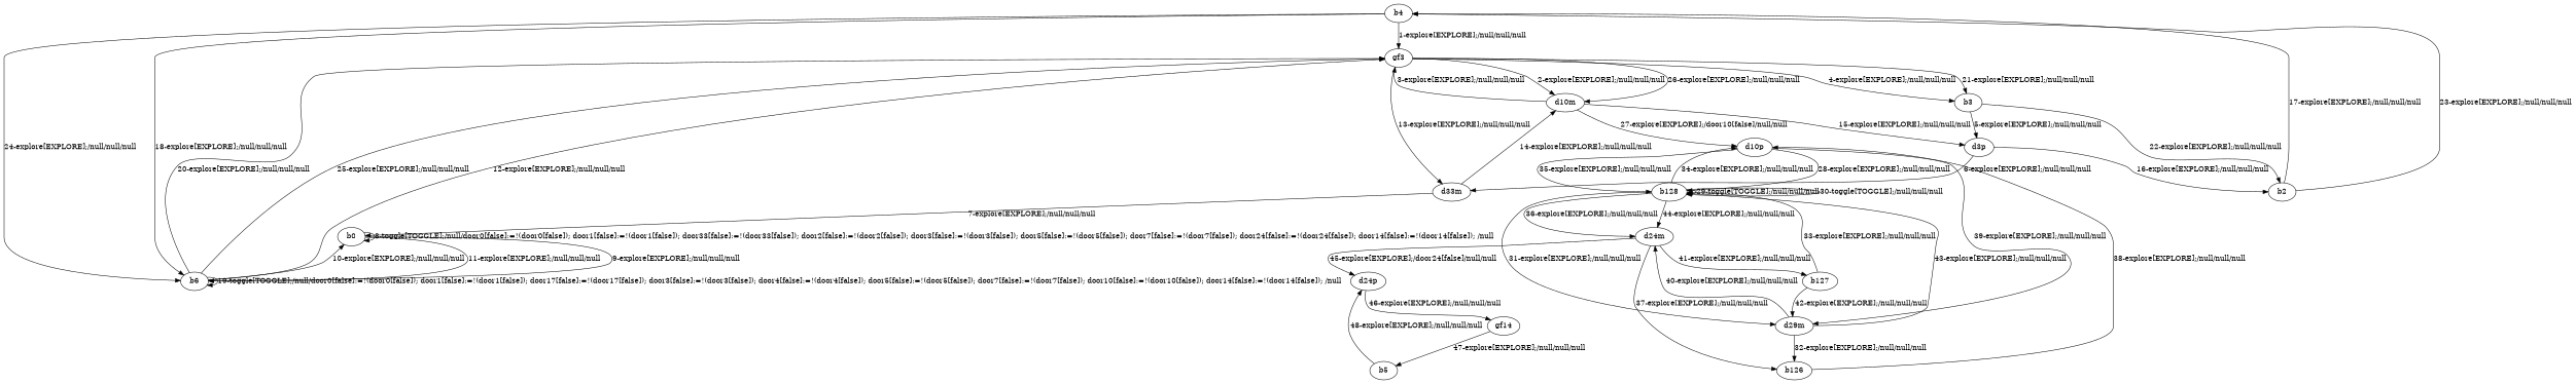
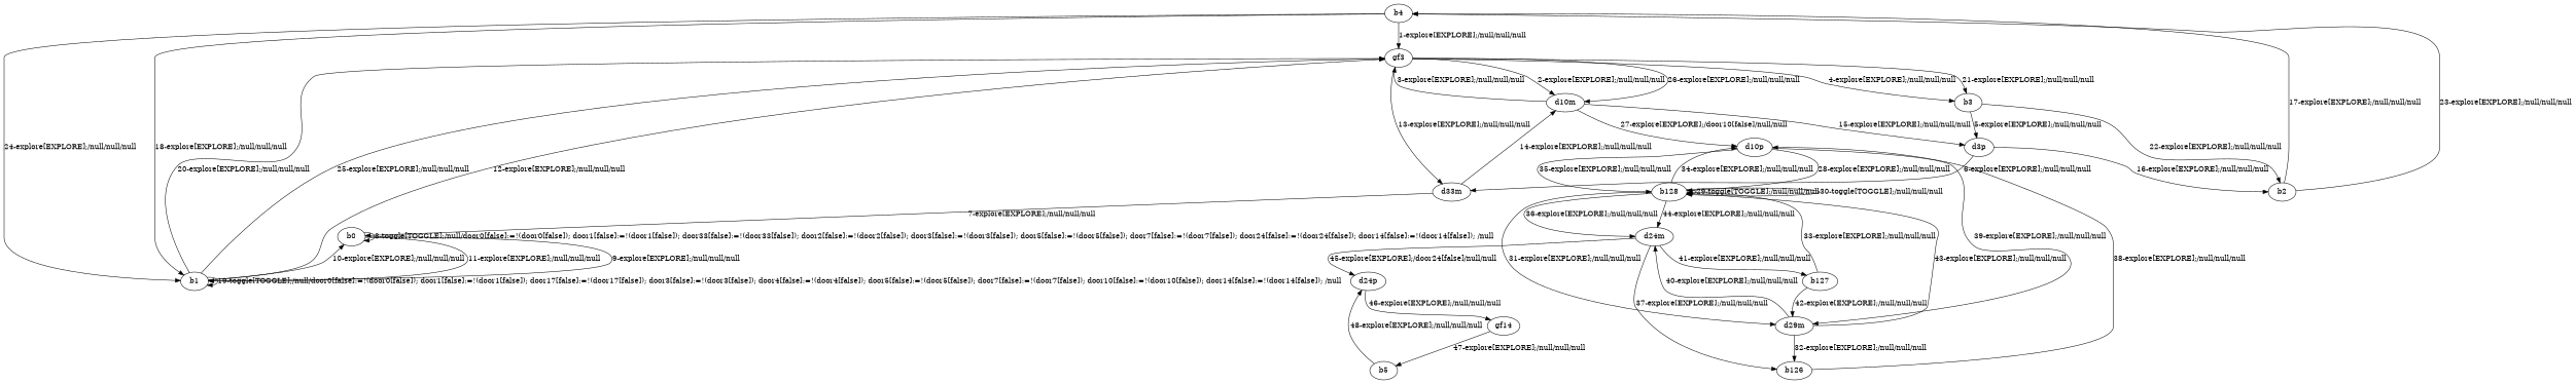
  digraph {
    b4
    gf3
-   b1 [label=b6]
+   b1
    d10m
    b3
    d33m
    b0
    d3p
    d10p
    b2
    b128
    d29m
    d24m
    b126
    b127
    d24p
    gf14
    b5
    b4 -> gf3 [label="1-explore[EXPLORE];/null/null/null"]
    b4 -> b1 [label="18-explore[EXPLORE];/null/null/null"]
    b4 -> b1 [label="24-explore[EXPLORE];/null/null/null"]
    gf3 -> d10m [label="2-explore[EXPLORE];/null/null/null"]
    gf3 -> d10m [label="26-explore[EXPLORE];/null/null/null"]
    gf3 -> b3 [label="4-explore[EXPLORE];/null/null/null"]
    gf3 -> b3 [label="21-explore[EXPLORE];/null/null/null"]
    gf3 -> d33m [label="13-explore[EXPLORE];/null/null/null"]
    b1 -> gf3 [label="12-explore[EXPLORE];/null/null/null"]
    b1 -> gf3 [label="20-explore[EXPLORE];/null/null/null"]
    b1 -> gf3 [label="25-explore[EXPLORE];/null/null/null"]
    b1 -> b1 [label="19-toggle[TOGGLE];/null/door0[false]:=!(door0[false]); door1[false]:=!(door1[false]); door17[false]:=!(door17[false]); door3[false]:=!(door3[false]); door4[false]:=!(door4[false]); door5[false]:=!(door5[false]); door7[false]:=!(door7[false]); door10[false]:=!(door10[false]); door14[false]:=!(door14[false]); /null"]
    b1 -> b0 [label="10-explore[EXPLORE];/null/null/null"]
    d10m -> gf3 [label="3-explore[EXPLORE];/null/null/null"]
    d10m -> d3p [label="15-explore[EXPLORE];/null/null/null"]
    d10m -> d10p [label="27-explore[EXPLORE];/door10[false]/null/null"]
    b3 -> d3p [label="5-explore[EXPLORE];/null/null/null"]
    b3 -> b2 [label="22-explore[EXPLORE];/null/null/null"]
    d33m -> d10m [label="14-explore[EXPLORE];/null/null/null"]
    d33m -> b0 [label="7-explore[EXPLORE];/null/null/null"]
    b0 -> b1 [label="9-explore[EXPLORE];/null/null/null"]
    b0 -> b1 [label="11-explore[EXPLORE];/null/null/null"]
    b0 -> b0 [label="8-toggle[TOGGLE];/null/door0[false]:=!(door0[false]); door1[false]:=!(door1[false]); door33[false]:=!(door33[false]); door2[false]:=!(door2[false]); door3[false]:=!(door3[false]); door5[false]:=!(door5[false]); door7[false]:=!(door7[false]); door24[false]:=!(door24[false]); door14[false]:=!(door14[false]); /null"]
    d3p -> d33m [label="6-explore[EXPLORE];/null/null/null"]
    d3p -> b2 [label="16-explore[EXPLORE];/null/null/null"]
    d10p -> b128 [label="28-explore[EXPLORE];/null/null/null"]
    d10p -> b128 [label="35-explore[EXPLORE];/null/null/null"]
    d10p -> d29m [label="39-explore[EXPLORE];/null/null/null"]
    b2 -> b4 [label="17-explore[EXPLORE];/null/null/null"]
    b2 -> b4 [label="23-explore[EXPLORE];/null/null/null"]
    b128 -> d10p [label="34-explore[EXPLORE];/null/null/null"]
    b128 -> b128 [label="29-toggle[TOGGLE];/null/null/null"]
    b128 -> b128 [label="30-toggle[TOGGLE];/null/null/null"]
    b128 -> d29m [label="31-explore[EXPLORE];/null/null/null"]
    b128 -> d24m [label="36-explore[EXPLORE];/null/null/null"]
    b128 -> d24m [label="44-explore[EXPLORE];/null/null/null"]
    d29m -> b128 [label="43-explore[EXPLORE];/null/null/null"]
    d29m -> d24m [label="40-explore[EXPLORE];/null/null/null"]
    d29m -> b126 [label="32-explore[EXPLORE];/null/null/null"]
    d24m -> b126 [label="37-explore[EXPLORE];/null/null/null"]
    d24m -> b127 [label="41-explore[EXPLORE];/null/null/null"]
    d24m -> d24p [label="45-explore[EXPLORE];/door24[false]/null/null"]
    b126 -> d10p [label="38-explore[EXPLORE];/null/null/null"]
    b127 -> b128 [label="33-explore[EXPLORE];/null/null/null"]
    b127 -> d29m [label="42-explore[EXPLORE];/null/null/null"]
    d24p -> gf14 [label="46-explore[EXPLORE];/null/null/null"]
    gf14 -> b5 [label="47-explore[EXPLORE];/null/null/null"]
    b5 -> d24p [label="48-explore[EXPLORE];/null/null/null"]
  }
